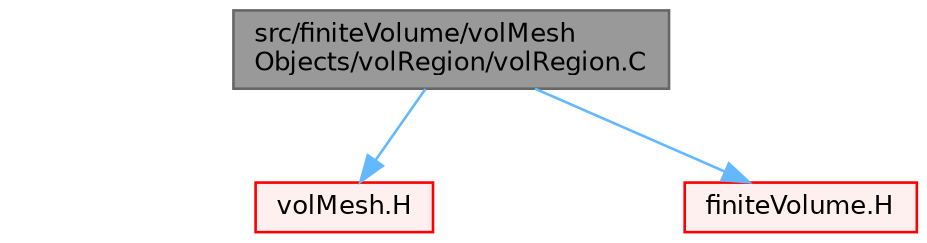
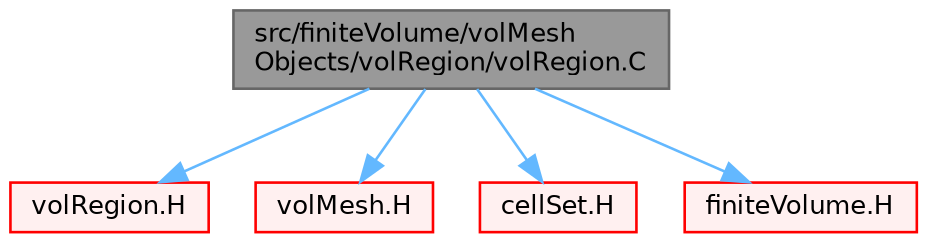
  digraph {
    node [color=red fillcolor="#FFF0F0" fontname=Helvetica fontsize=10 shape=box style=filled]
    edge [color=steelblue1 fontname=Helvetica fontsize=10 labelfontname=Helvetica labelfontsize=10 style=solid]
    n1 [color=gray40 fillcolor=grey60 fontcolor=black height=0.2 label="src/finiteVolume/volMesh\lObjects/volRegion/volRegion.C" width=0.4]
+   n2 [height=0.2 label="volRegion.H" width=0.4]
    n3 [height=0.2 label="volMesh.H" width=0.4]
+   n4 [height=0.2 label="cellSet.H" width=0.4]
    n5 [height=0.2 label="finiteVolume.H" width=0.4]
+   n1 -> n2
    n1 -> n3
+   n1 -> n4
    n1 -> n5
  }
